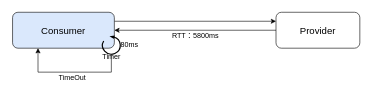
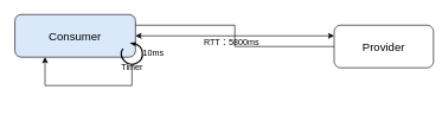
  <mxCell id="0" />
  <mxCell id="1" parent="0" />
  <mxCell id="2" style="edgeStyle=orthogonalEdgeStyle;rounded=0;orthogonalLoop=1;jettySize=auto;html=1;exitX=1;exitY=0.25;exitDx=0;exitDy=0;entryX=0;entryY=0.25;entryDx=0;entryDy=0;" edge="1" parent="1" source="3" target="5"><mxGeometry relative="1" as="geometry"><mxPoint x="340" y="50" as="targetPoint" /></mxGeometry></mxCell>
  <mxCell id="3" value="&lt;font style=&quot;font-size: 16px&quot;&gt;Consumer&lt;/font&gt;" style="rounded=1;whiteSpace=wrap;html=1;fillColor=#dae8fc;" vertex="1" parent="1"><mxGeometry x="20" y="20" width="170" height="60" as="geometry" /></mxCell>
  <mxCell id="4" style="edgeStyle=orthogonalEdgeStyle;rounded=0;orthogonalLoop=1;jettySize=auto;html=1;exitX=0;exitY=0.5;exitDx=0;exitDy=0;entryX=1;entryY=0.5;entryDx=0;entryDy=0;" edge="1" parent="1" source="5" target="3"><mxGeometry relative="1" as="geometry" /></mxCell>
- <mxCell id="5" value="&lt;font style=&quot;font-size: 16px&quot;&gt;Provider&lt;/font&gt;" style="rounded=1;whiteSpace=wrap;html=1;" vertex="1" parent="1"><mxGeometry x="460" y="20" width="140" height="60" as="geometry" /></mxCell>
+ <mxCell id="5" value="&lt;font style=&quot;font-size: 16px&quot;&gt;Provider&lt;/font&gt;" style="rounded=1;whiteSpace=wrap;html=1;" vertex="1" parent="1"><mxGeometry x="470" y="35" width="140" height="60" as="geometry" /></mxCell>
  <mxCell id="6" value="&lt;span style=&quot;font-weight: normal&quot;&gt;&lt;font style=&quot;font-size: 12px&quot;&gt;Timer&lt;/font&gt;&lt;/span&gt;" style="text;strokeColor=none;fillColor=none;html=1;fontSize=24;fontStyle=1;verticalAlign=middle;align=center;" vertex="1" parent="1"><mxGeometry x="135" y="70" width="100" height="40" as="geometry" /></mxCell>
  <mxCell id="7" style="edgeStyle=orthogonalEdgeStyle;rounded=0;orthogonalLoop=1;jettySize=auto;html=1;exitX=0;exitY=0.5;exitDx=0;exitDy=0;entryX=0.25;entryY=1;entryDx=0;entryDy=0;" edge="1" parent="1" source="8" target="3"><mxGeometry relative="1" as="geometry"><Array as="points"><mxPoint x="185" y="120" /><mxPoint x="63" y="120" /></Array></mxGeometry></mxCell>
  <mxCell id="8" value="" style="verticalLabelPosition=bottom;html=1;verticalAlign=top;strokeWidth=2;shape=mxgraph.lean_mapping.physical_pull;pointerEvents=1;rotation=-90;fontStyle=0" vertex="1" parent="1"><mxGeometry x="170" y="60" width="30" height="30" as="geometry" /></mxCell>
- <mxCell id="9" value="TimeOut" style="text;html=1;strokeColor=none;fillColor=none;align=center;verticalAlign=middle;whiteSpace=wrap;overflow=hidden;" vertex="1" parent="1"><mxGeometry x="80" y="120" width="80" height="20" as="geometry" /></mxCell>
  <mxCell id="10" value="RTT：5800ms" style="text;html=1;align=center;verticalAlign=middle;resizable=0;points=[];autosize=1;strokeColor=none;fillColor=none;" vertex="1" parent="1"><mxGeometry x="280" y="50" width="90" height="20" as="geometry" /></mxCell>
- <mxCell id="11" value="80ms" style="text;html=1;align=center;verticalAlign=middle;resizable=0;points=[];autosize=1;strokeColor=none;fillColor=none;" vertex="1" parent="1"><mxGeometry x="190" y="65" width="50" height="20" as="geometry" /></mxCell>
+ <mxCell id="11" value="10ms" style="text;html=1;align=center;verticalAlign=middle;resizable=0;points=[];autosize=1;strokeColor=none;fillColor=none;" vertex="1" parent="1"><mxGeometry x="190" y="65" width="50" height="20" as="geometry" /></mxCell>
